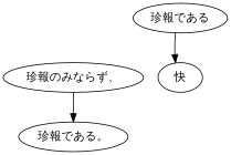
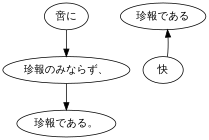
  digraph {
+   n1 [label="啻に"]
    n2 [label="珍報のみならず、"]
    n3 [label="珍報である。"]
    n4 [label="珍報である"]
    n5 [label="快"]
+   n1 -> n2
    n2 -> n3
-   n4 -> n5
+   n5 -> n4
  }
